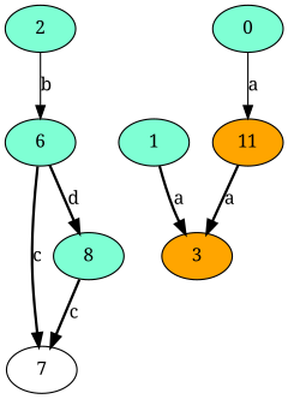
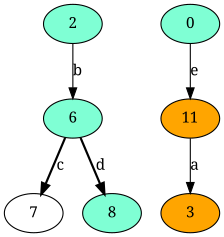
  strict digraph {
    fontname="Noto Serif"
    node [fillcolor=aquamarine fontname="Noto Serif" style=filled]
    edge [fontname="Noto Serif" style=bold]
    2
    6
    7 [fillcolor=white]
    n4 [label=8]
    11 [fillcolor=orange]
    0
    3 [fillcolor=orange]
-   1
    2 -> 6 [label=b style=solid]
    6 -> 7 [label=c]
    6 -> n4 [label=d]
-   n4 -> 7 [label=c]
-   11 -> 3 [label=a]
-   0 -> 11 [label=a style=solid]
-   1 -> 3 [label=a]
+   11 -> 3 [label=a style=solid]
+   0 -> 11 [label=e style=solid]
  }
